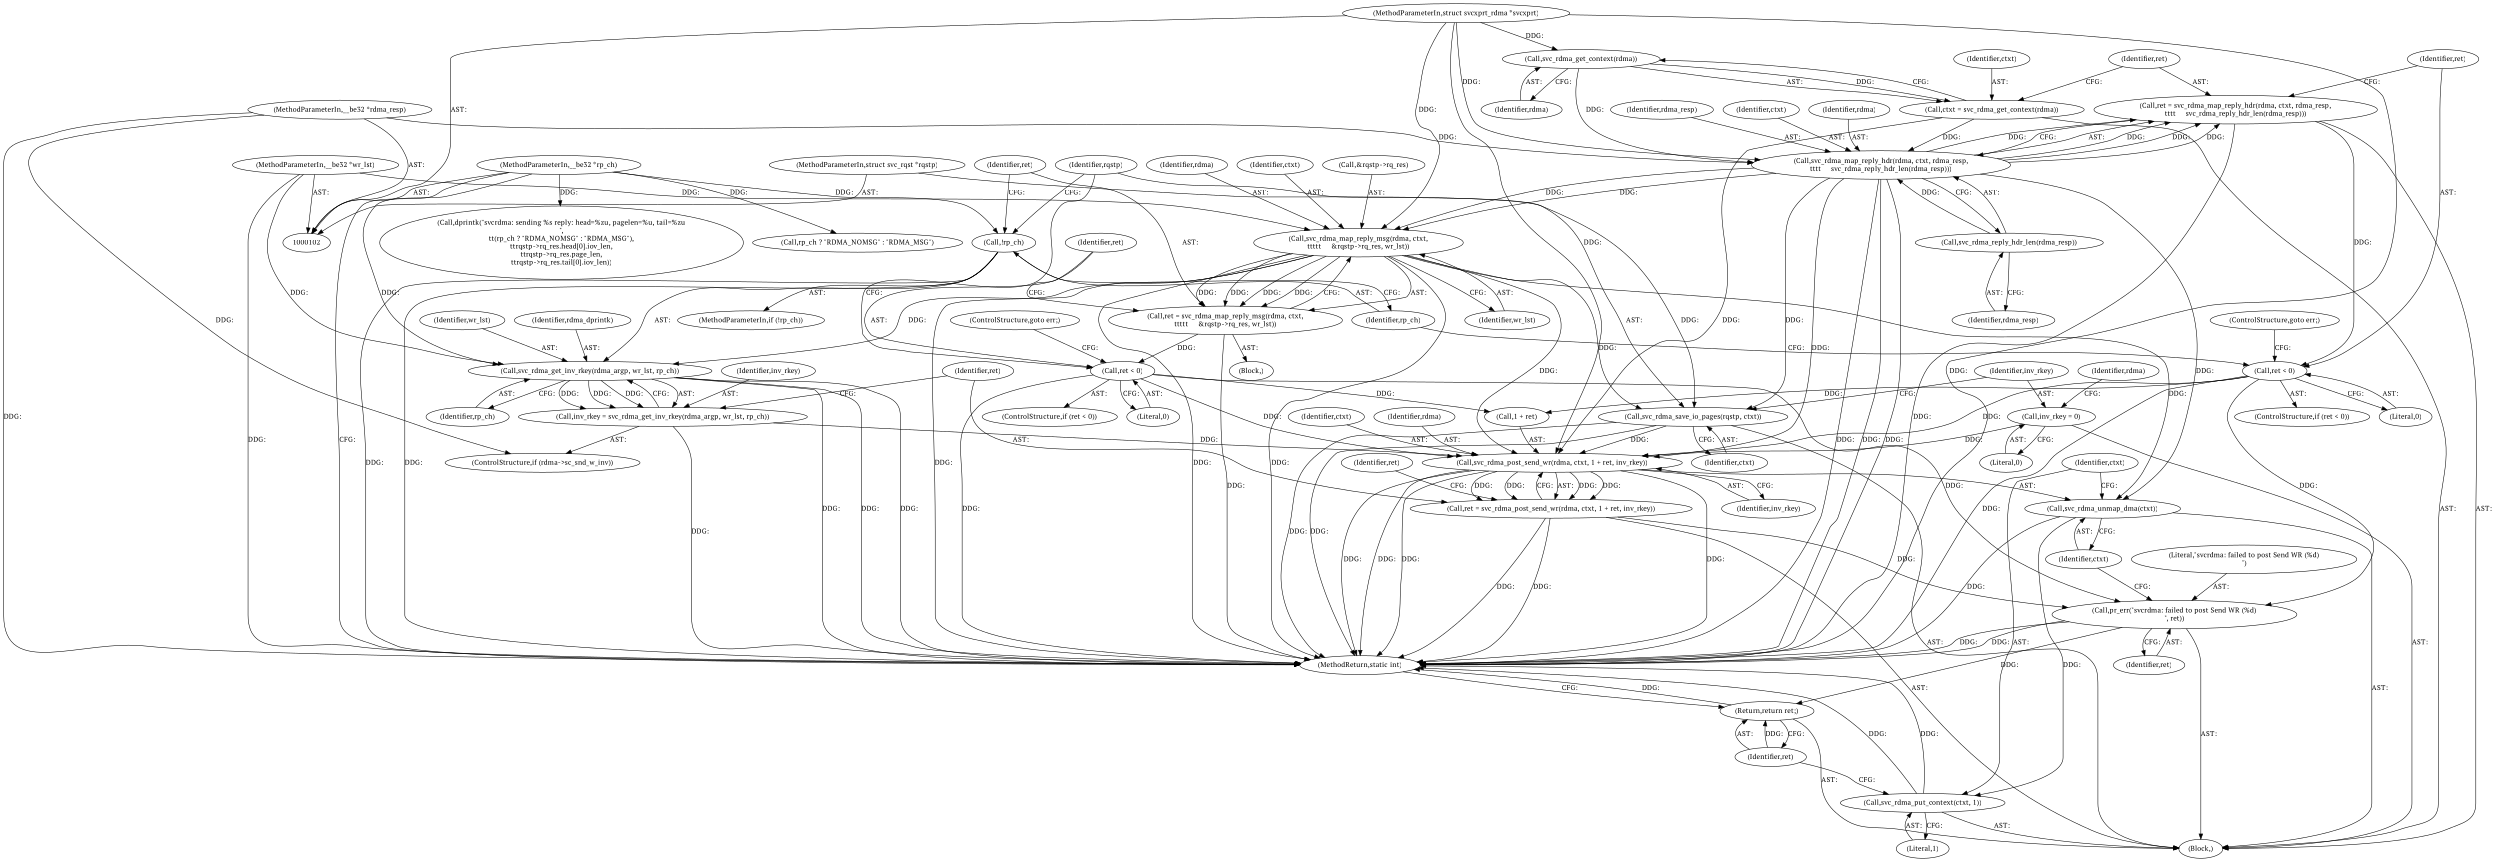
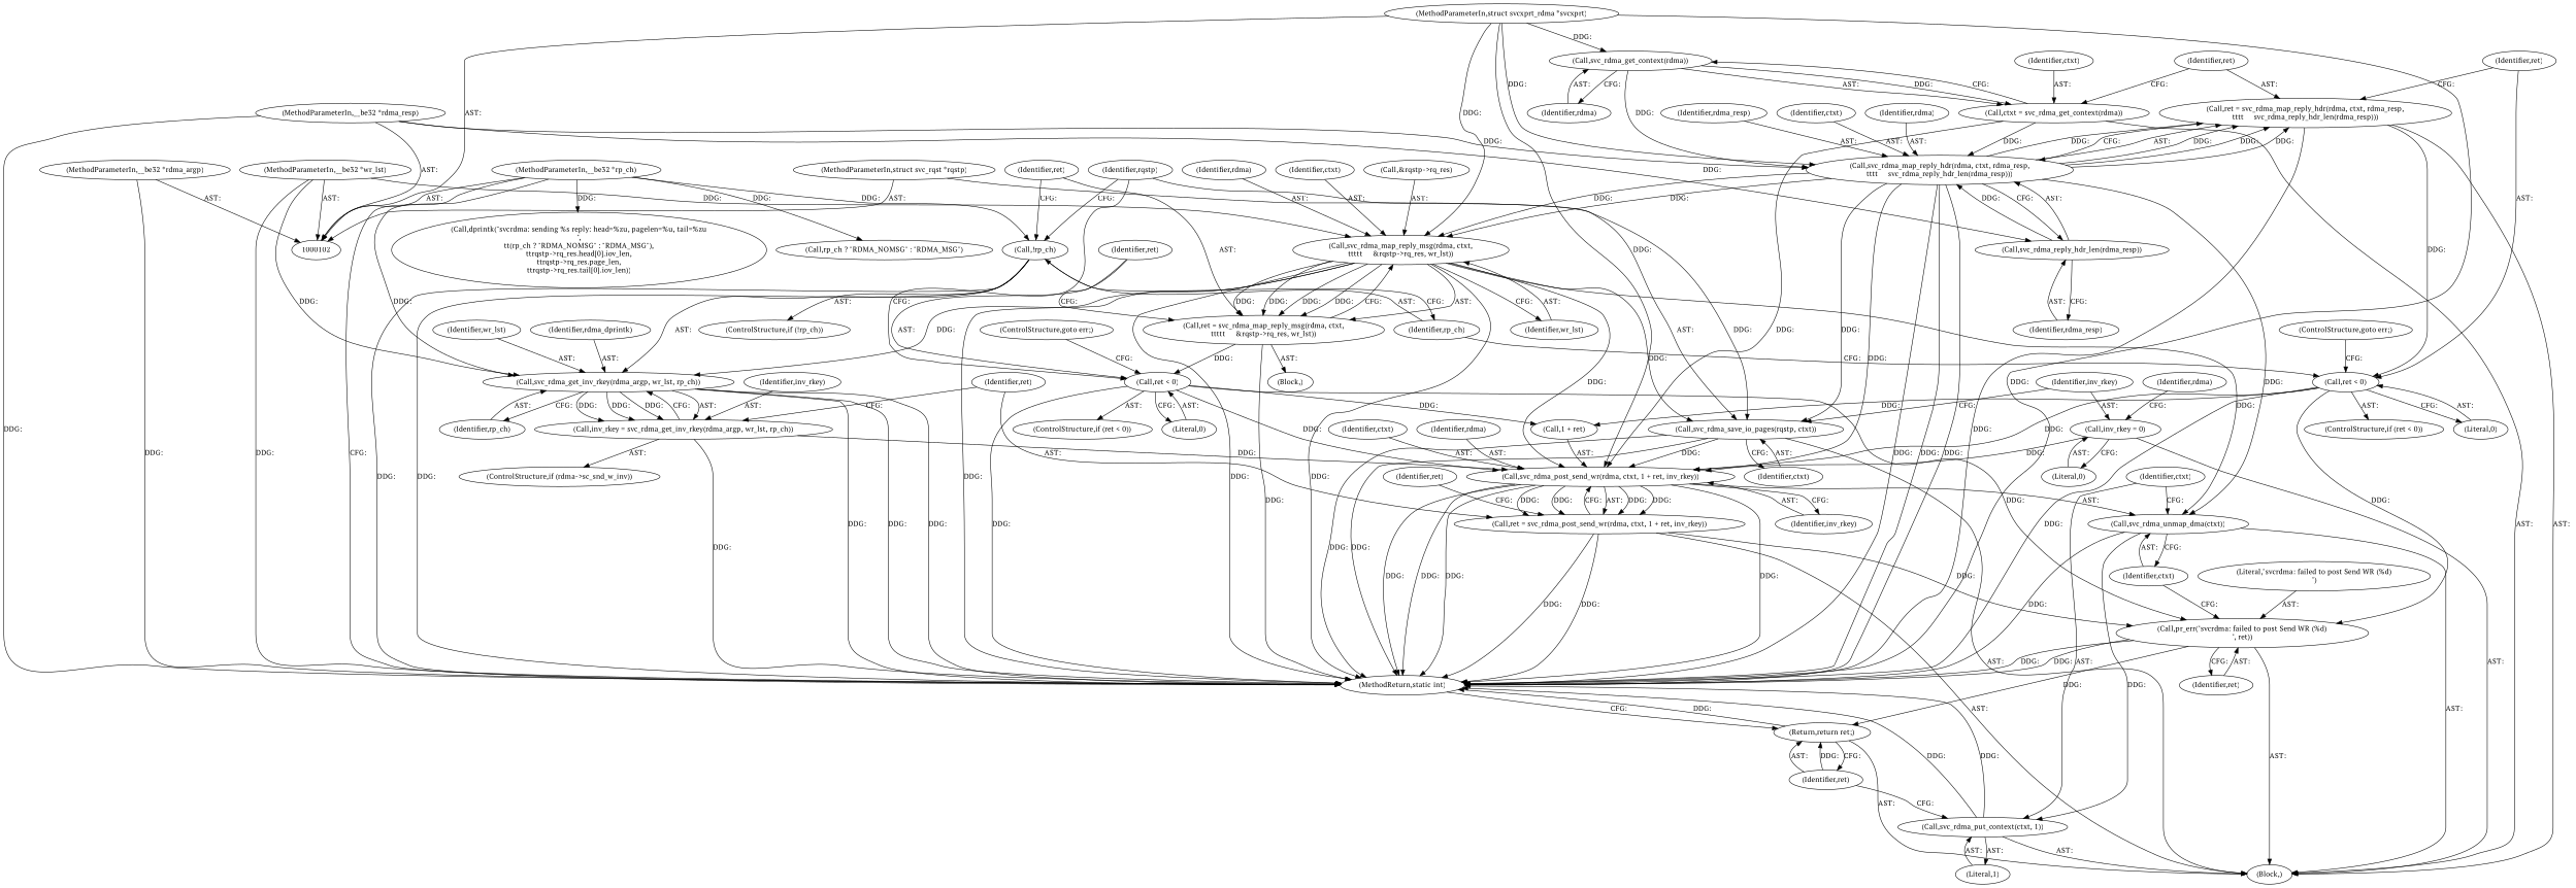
  digraph {
    fontname="PT Serif"
    node [fontname="PT Serif"]
    edge [fontname="PT Serif"]
    n1 [label="(Call,svc_rdma_post_send_wr(rdma, ctxt, 1 + ret, inv_rkey))"]
    n2 [label="(Call,ret = svc_rdma_post_send_wr(rdma, ctxt, 1 + ret, inv_rkey))"]
    n3 [label="(Call,svc_rdma_unmap_dma(ctxt))"]
    n4 [label="(MethodReturn,static int)"]
    n5 [label="(Identifier,inv_rkey)"]
    n6 [label="(Block,)"]
    n7 [label="(Call,pr_err(\"svcrdma: failed to post Send WR (%d)\n\", ret))"]
    n8 [label="(Call,svc_rdma_put_context(ctxt, 1))"]
    n9 [label="(Identifier,ctxt)"]
    n10 [label="(Return,return ret;)"]
    n11 [label="(Call,svc_rdma_map_reply_msg(rdma, ctxt,\n\t\t\t\t\t     &rqstp->rq_res, wr_lst))"]
    n12 [label="(Call,svc_rdma_save_io_pages(rqstp, ctxt))"]
    n13 [label="(Call,ret = svc_rdma_map_reply_msg(rdma, ctxt,\n\t\t\t\t\t     &rqstp->rq_res, wr_lst))"]
    n14 [label="(Call,svc_rdma_get_inv_rkey(rdma_argp, wr_lst, rp_ch))"]
    n15 [label="(Identifier,wr_lst)"]
    n16 [label="(Identifier,ctxt)"]
    n17 [label="(Call,ret < 0)"]
    n18 [label="(Block,)"]
    n19 [label="(Call,inv_rkey = svc_rdma_get_inv_rkey(rdma_argp, wr_lst, rp_ch))"]
    n20 [label="(Identifier,rp_ch)"]
    n21 [label="(Call,svc_rdma_map_reply_hdr(rdma, ctxt, rdma_resp,\n\t\t\t\t     svc_rdma_reply_hdr_len(rdma_resp)))"]
    n22 [label="(Call,svc_rdma_reply_hdr_len(rdma_resp))"]
    n23 [label="(Call,ret = svc_rdma_map_reply_hdr(rdma, ctxt, rdma_resp,\n\t\t\t\t     svc_rdma_reply_hdr_len(rdma_resp)))"]
    n24 [label="(Identifier,rdma_resp)"]
    n25 [label="(Call,ret < 0)"]
    n26 [label="(Call,svc_rdma_get_context(rdma))"]
    n27 [label="(Call,ctxt = svc_rdma_get_context(rdma))"]
    n28 [label="(Identifier,rdma)"]
    n29 [label="(MethodParameterIn,struct svcxprt_rdma *svcxprt)"]
    1000102
    n31 [label="(MethodParameterIn,__be32 *rdma_resp)"]
    n32 [label="(MethodParameterIn,__be32 *wr_lst)"]
    n33 [label="(MethodParameterIn,struct svc_rqst *rqstp)"]
    n34 [label="(ControlStructure,if (ret < 0))"]
    n35 [label="(Call,1 + ret)"]
    n36 [label="(Literal,0)"]
    n37 [label="(Identifier,ret)"]
    n38 [label="(ControlStructure,if (ret < 0))"]
    n39 [label="(Literal,0)"]
    n40 [label="(Call,inv_rkey = 0)"]
    n41 [label="(Literal,0)"]
    n42 [label="(ControlStructure,if (rdma->sc_snd_w_inv))"]
+   n43 [label="(MethodParameterIn,__be32 *rdma_argp)"]
    n44 [label="(Call,!rp_ch)"]
    n45 [label="(Identifier,rp_ch)"]
-   n46 [label="(MethodParameterIn,if (!rp_ch))"]
+   n46 [label="(ControlStructure,if (!rp_ch))"]
    n47 [label="(MethodParameterIn,__be32 *rp_ch)"]
    n48 [label="(Call,dprintk(\"svcrdma: sending %s reply: head=%zu, pagelen=%u, tail=%zu\n\",\n\t\t(rp_ch ? \"RDMA_NOMSG\" : \"RDMA_MSG\"),\n\t\trqstp->rq_res.head[0].iov_len,\n\t\trqstp->rq_res.page_len,\n\t\trqstp->rq_res.tail[0].iov_len))"]
    n49 [label="(Call,rp_ch ? \"RDMA_NOMSG\" : \"RDMA_MSG\")"]
    n50 [label="(Identifier,ret)"]
    n51 [label="(Literal,1)"]
    n52 [label="(Identifier,ret)"]
    n53 [label="(Identifier,rdma)"]
    n54 [label="(Identifier,rdma)"]
    n55 [label="(Identifier,ctxt)"]
    n56 [label="(Identifier,inv_rkey)"]
    n57 [label="(Literal,\"svcrdma: failed to post Send WR (%d)\n\")"]
    n58 [label="(Identifier,ctxt)"]
    n59 [label="(Identifier,wr_lst)"]
    n60 [label="(Identifier,ret)"]
    n61 [label="(Identifier,ret)"]
    n62 [label="(ControlStructure,goto err;)"]
    n63 [label="(Identifier,rdma)"]
    n64 [label="(Identifier,ctxt)"]
    n65 [label="(ControlStructure,goto err;)"]
    n66 [label="(Identifier,ret)"]
    n67 [label="(Identifier,rdma_resp)"]
    n68 [label="(Identifier,ctxt)"]
    n69 [label="(Identifier,rdma_dprintk)"]
    n70 [label="(Call,&rqstp->rq_res)"]
    n71 [label="(Identifier,ctxt)"]
    n72 [label="(Identifier,rdma)"]
    n73 [label="(Identifier,rqstp)"]
    n74 [label="(Identifier,ret)"]
    n75 [label="(Identifier,ret)"]
    n76 [label="(Identifier,inv_rkey)"]
    n1 -> n2 [label="AST: "]
    n1 -> n2 [label="DDG: "]
    n1 -> n2 [label="DDG: "]
    n1 -> n2 [label="DDG: "]
    n1 -> n2 [label="DDG: "]
    n1 -> n3 [label="AST: "]
    n1 -> n4 [label="DDG: "]
    n1 -> n4 [label="DDG: "]
    n1 -> n4 [label="DDG: "]
    n1 -> n4 [label="DDG: "]
    n1 -> n5 [label="CFG: "]
    n2 -> n1 [label="CFG: "]
    n2 -> n4 [label="DDG: "]
    n2 -> n4 [label="DDG: "]
    n2 -> n6 [label="AST: "]
    n2 -> n7 [label="DDG: "]
    n3 -> n4 [label="DDG: "]
    n3 -> n6 [label="AST: "]
    n3 -> n8 [label="DDG: "]
    n3 -> n9 [label="CFG: "]
    n4 -> n10 [label="CFG: "]
    n5 -> n1 [label="AST: "]
    n7 -> n4 [label="DDG: "]
    n7 -> n4 [label="DDG: "]
    n7 -> n6 [label="AST: "]
    n7 -> n10 [label="DDG: "]
    n7 -> n37 [label="CFG: "]
    n8 -> n4 [label="DDG: "]
    n8 -> n4 [label="DDG: "]
    n8 -> n6 [label="AST: "]
-   n8 -> n51 [label="CFG: "]
+   n8 -> n51 [label="AST: "]
    n9 -> n3 [label="AST: "]
    n9 -> n7 [label="CFG: "]
    n10 -> n4 [label="DDG: "]
    n10 -> n6 [label="AST: "]
    n10 -> n50 [label="CFG: "]
    n11 -> n1 [label="DDG: "]
    n11 -> n3 [label="DDG: "]
    n11 -> n4 [label="DDG: "]
    n11 -> n4 [label="DDG: "]
    n11 -> n4 [label="DDG: "]
    n11 -> n12 [label="DDG: "]
    n11 -> n13 [label="AST: "]
    n11 -> n13 [label="DDG: "]
    n11 -> n13 [label="DDG: "]
    n11 -> n13 [label="DDG: "]
    n11 -> n13 [label="DDG: "]
    n11 -> n14 [label="DDG: "]
    n11 -> n15 [label="CFG: "]
    n12 -> n1 [label="DDG: "]
    n12 -> n4 [label="DDG: "]
    n12 -> n4 [label="DDG: "]
    n12 -> n6 [label="AST: "]
    n12 -> n16 [label="CFG: "]
    n13 -> n4 [label="DDG: "]
    n13 -> n11 [label="CFG: "]
    n13 -> n17 [label="DDG: "]
    n13 -> n18 [label="AST: "]
    n14 -> n4 [label="DDG: "]
    n14 -> n4 [label="DDG: "]
    n14 -> n4 [label="DDG: "]
    n14 -> n19 [label="AST: "]
    n14 -> n19 [label="DDG: "]
    n14 -> n19 [label="DDG: "]
    n14 -> n19 [label="DDG: "]
    n14 -> n20 [label="CFG: "]
    n15 -> n11 [label="AST: "]
    n16 -> n12 [label="AST: "]
    n17 -> n1 [label="DDG: "]
    n17 -> n4 [label="DDG: "]
    n17 -> n7 [label="DDG: "]
    n17 -> n35 [label="DDG: "]
    n17 -> n38 [label="AST: "]
    n17 -> n39 [label="CFG: "]
    n19 -> n1 [label="DDG: "]
    n19 -> n4 [label="DDG: "]
    n19 -> n14 [label="CFG: "]
    n19 -> n42 [label="AST: "]
    n20 -> n14 [label="AST: "]
    n21 -> n1 [label="DDG: "]
    n21 -> n3 [label="DDG: "]
    n21 -> n4 [label="DDG: "]
    n21 -> n4 [label="DDG: "]
    n21 -> n4 [label="DDG: "]
    n21 -> n11 [label="DDG: "]
    n21 -> n11 [label="DDG: "]
    n21 -> n12 [label="DDG: "]
    n21 -> n22 [label="CFG: "]
    n21 -> n23 [label="AST: "]
    n21 -> n23 [label="DDG: "]
    n21 -> n23 [label="DDG: "]
    n21 -> n23 [label="DDG: "]
    n21 -> n23 [label="DDG: "]
    n22 -> n21 [label="AST: "]
    n22 -> n21 [label="DDG: "]
    n22 -> n24 [label="CFG: "]
    n23 -> n4 [label="DDG: "]
    n23 -> n6 [label="AST: "]
    n23 -> n21 [label="CFG: "]
    n23 -> n25 [label="DDG: "]
    n24 -> n22 [label="AST: "]
    n25 -> n1 [label="DDG: "]
    n25 -> n4 [label="DDG: "]
    n25 -> n7 [label="DDG: "]
    n25 -> n34 [label="AST: "]
    n25 -> n35 [label="DDG: "]
    n25 -> n36 [label="CFG: "]
    n26 -> n21 [label="DDG: "]
    n26 -> n27 [label="AST: "]
    n26 -> n27 [label="DDG: "]
    n26 -> n28 [label="CFG: "]
    n27 -> n1 [label="DDG: "]
    n27 -> n6 [label="AST: "]
    n27 -> n21 [label="DDG: "]
    n27 -> n26 [label="CFG: "]
    n28 -> n26 [label="AST: "]
    n29 -> n1 [label="DDG: "]
    n29 -> n4 [label="DDG: "]
    n29 -> n11 [label="DDG: "]
    n29 -> n21 [label="DDG: "]
    n29 -> n26 [label="DDG: "]
    n29 -> 1000102 [label="AST: "]
    n31 -> n4 [label="DDG: "]
    n31 -> n21 [label="DDG: "]
-   n31 -> n42 [label="DDG: "]
+   n31 -> n22 [label="DDG: "]
    n31 -> 1000102 [label="AST: "]
    n32 -> n4 [label="DDG: "]
    n32 -> n11 [label="DDG: "]
    n32 -> n14 [label="DDG: "]
    n32 -> 1000102 [label="AST: "]
    n33 -> n12 [label="DDG: "]
    n33 -> 1000102 [label="AST: "]
    n35 -> n1 [label="AST: "]
    n36 -> n25 [label="AST: "]
    n37 -> n7 [label="AST: "]
    n39 -> n17 [label="AST: "]
    n40 -> n1 [label="DDG: "]
    n40 -> n6 [label="AST: "]
    n40 -> n41 [label="CFG: "]
    n41 -> n40 [label="AST: "]
+   n43 -> n4 [label="DDG: "]
+   n43 -> 1000102 [label="AST: "]
    n44 -> n4 [label="DDG: "]
    n44 -> n4 [label="DDG: "]
    n44 -> n14 [label="AST: "]
    n44 -> n45 [label="CFG: "]
    n44 -> n46 [label="AST: "]
    n45 -> n25 [label="CFG: "]
    n45 -> n44 [label="AST: "]
    n47 -> n4 [label="CFG: "]
    n47 -> n14 [label="DDG: "]
    n47 -> 1000102 [label="AST: "]
    n47 -> n44 [label="DDG: "]
    n47 -> n48 [label="DDG: "]
    n47 -> n49 [label="DDG: "]
    n50 -> n8 [label="CFG: "]
    n50 -> n10 [label="AST: "]
    n50 -> n10 [label="DDG: "]
    n51 -> n8 [label="AST: "]
    n52 -> n13 [label="CFG: "]
    n52 -> n17 [label="AST: "]
    n53 -> n1 [label="AST: "]
    n54 -> n11 [label="AST: "]
    n55 -> n27 [label="AST: "]
    n56 -> n19 [label="AST: "]
    n57 -> n7 [label="AST: "]
    n58 -> n1 [label="AST: "]
    n59 -> n14 [label="AST: "]
    n60 -> n2 [label="CFG: "]
    n61 -> n23 [label="AST: "]
    n61 -> n27 [label="CFG: "]
    n62 -> n17 [label="CFG: "]
    n63 -> n40 [label="CFG: "]
    n64 -> n3 [label="CFG: "]
    n64 -> n8 [label="AST: "]
    n65 -> n25 [label="CFG: "]
    n66 -> n2 [label="AST: "]
    n66 -> n19 [label="CFG: "]
    n67 -> n21 [label="AST: "]
    n68 -> n11 [label="AST: "]
    n69 -> n14 [label="AST: "]
    n70 -> n11 [label="AST: "]
    n71 -> n21 [label="AST: "]
    n72 -> n21 [label="AST: "]
    n73 -> n12 [label="AST: "]
    n73 -> n17 [label="CFG: "]
    n73 -> n44 [label="CFG: "]
    n74 -> n23 [label="CFG: "]
    n74 -> n25 [label="AST: "]
    n75 -> n13 [label="AST: "]
    n75 -> n44 [label="CFG: "]
    n76 -> n12 [label="CFG: "]
    n76 -> n40 [label="AST: "]
  }
